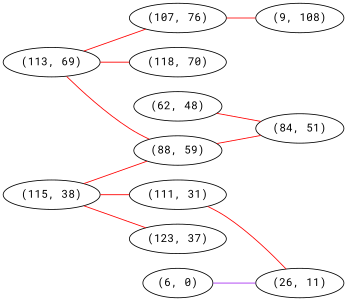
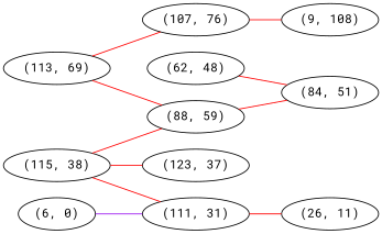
  graph {
    fontname="Roboto Mono"
    rankdir=LR
    node [fontname="Roboto Mono"]
    edge [color=red fontname="Roboto Mono" weight=1]
    "(113, 69)"
    "(88, 59)"
-   "(118, 70)"
    "(107, 76)"
    "(84, 51)"
    "(9, 108)"
    n7 [label="(6, 0)"]
    "(26, 11)"
    "(115, 38)"
    "(123, 37)"
    "(111, 31)"
    "(62, 48)"
    "(113, 69)" -- "(88, 59)"
-   "(113, 69)" -- "(118, 70)"
    "(113, 69)" -- "(107, 76)"
    "(88, 59)" -- "(84, 51)"
    "(107, 76)" -- "(9, 108)"
-   n7 -- "(26, 11)" [color=purple weight=4]
+   n7 -- "(111, 31)" [color=purple weight=4]
    "(115, 38)" -- "(88, 59)"
    "(115, 38)" -- "(123, 37)"
    "(115, 38)" -- "(111, 31)"
    "(111, 31)" -- "(26, 11)"
    "(62, 48)" -- "(84, 51)"
  }
